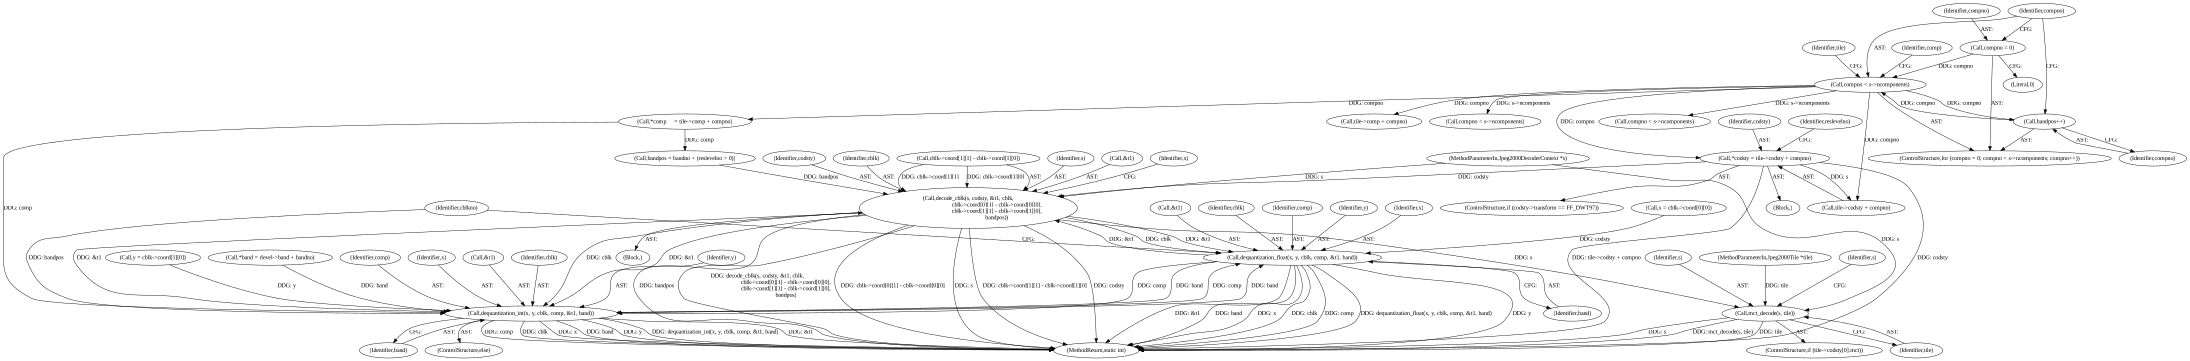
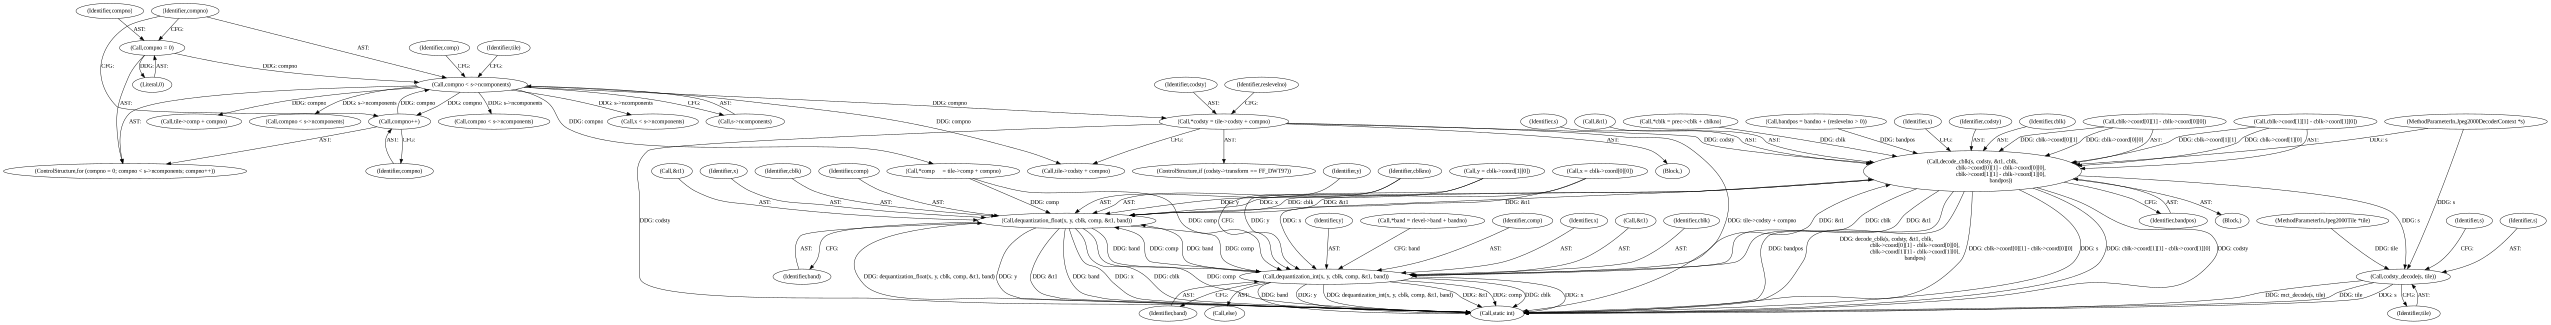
  digraph {
    fontname="Liberation Serif"
    node [fontname="Liberation Serif"]
    edge [fontname="Liberation Serif"]
    n1 [label="(Call,*codsty = tile->codsty + compno)"]
    n2 [label="(Call,decode_cblk(s, codsty, &t1, cblk,\n                                    cblk->coord[0][1] - cblk->coord[0][0],\n                                    cblk->coord[1][1] - cblk->coord[1][0],\n                                    bandpos))"]
-   n3 [label="(MethodReturn,static int)"]
+   n3 [label="(Call,static int)"]
    n4 [label="(Call,tile->codsty + compno)"]
    n5 [label="(Block,)"]
    n6 [label="(ControlStructure,if (codsty->transform == FF_DWT97))"]
    n7 [label="(Call,dequantization_float(x, y, cblk, comp, &t1, band))"]
    n8 [label="(Call,dequantization_int(x, y, cblk, comp, &t1, band))"]
-   n9 [label="(Call,mct_decode(s, tile))"]
+   n9 [label="(Call,codsty_decode(s, tile))"]
+   n10 [label="(Identifier,bandpos)"]
    n11 [label="(Block,)"]
    n12 [label="(Call,compno < s->ncomponents)"]
-   n13 [label="(Call,bandpos++)"]
+   n13 [label="(Call,compno++)"]
+   n14 [label="(Call,x < s->ncomponents)"]
    n15 [label="(ControlStructure,for (compno = 0; compno < s->ncomponents; compno++))"]
    n16 [label="(Call,tile->comp + compno)"]
    n17 [label="(Call,compno < s->ncomponents)"]
+   n18 [label="(Call,s->ncomponents)"]
    n19 [label="(Call,*comp     = tile->comp + compno)"]
    n20 [label="(Call,compno < s->ncomponents)"]
    n21 [label="(Identifier,compno)"]
    n22 [label="(Call,compno = 0)"]
    n23 [label="(Literal,0)"]
    n24 [label="(Identifier,band)"]
    n25 [label="(Identifier,band)"]
-   n26 [label="(ControlStructure,else)"]
-   n27 [label="(ControlStructure,if (tile->codsty[0].mct))"]
+   n26 [label="(Call,else)"]
    n28 [label="(Identifier,tile)"]
    n29 [label="(Identifier,x)"]
    n30 [label="(Identifier,codsty)"]
    n31 [label="(Identifier,cblkno)"]
    n32 [label="(Call,y = cblk->coord[1][0])"]
    n33 [label="(Call,*band = rlevel->band + bandno)"]
    n34 [label="(MethodParameterIn,Jpeg2000DecoderContext *s)"]
    n35 [label="(Identifier,comp)"]
    n36 [label="(Call,x = cblk->coord[0][0])"]
    n37 [label="(Identifier,cblk)"]
+   n38 [label="(Call,cblk->coord[0][1] - cblk->coord[0][0])"]
    n39 [label="(Call,cblk->coord[1][1] - cblk->coord[1][0])"]
    n40 [label="(Call,&t1)"]
    n41 [label="(Identifier,comp)"]
    n42 [label="(Identifier,codsty)"]
    n43 [label="(Identifier,s)"]
    n44 [label="(Identifier,s)"]
    n45 [label="(Identifier,x)"]
    n46 [label="(Identifier,tile)"]
    n47 [label="(Identifier,compno)"]
    n48 [label="(Call,&t1)"]
    n49 [label="(Identifier,s)"]
    n50 [label="(Identifier,compno)"]
    n51 [label="(Identifier,cblk)"]
    n52 [label="(Identifier,comp)"]
    n53 [label="(Call,&t1)"]
    n54 [label="(MethodParameterIn,Jpeg2000Tile *tile)"]
+   n55 [label="(Call,*cblk = prec->cblk + cblkno)"]
    n56 [label="(Call,bandpos = bandno + (reslevelno > 0))"]
    n57 [label="(Identifier,cblk)"]
    n58 [label="(Identifier,reslevelno)"]
    n59 [label="(Identifier,y)"]
    n60 [label="(Identifier,x)"]
    n61 [label="(Identifier,y)"]
    n1 -> n2 [label="DDG: codsty"]
    n1 -> n3 [label="DDG: codsty"]
    n1 -> n3 [label="DDG: tile->codsty + compno"]
-   n1 -> n4 [label="DDG: s"]
+   n1 -> n4 [label="CFG: "]
    n1 -> n5 [label="AST: "]
    n1 -> n6 [label="AST: "]
    n2 -> n3 [label="DDG: bandpos"]
    n2 -> n3 [label="DDG: decode_cblk(s, codsty, &t1, cblk,\n                                    cblk->coord[0][1] - cblk->coord[0][0],\n                                    cblk->coord[1][1] - cblk->coord[1][0],\n                                    bandpos)"]
    n2 -> n3 [label="DDG: cblk->coord[0][1] - cblk->coord[0][0]"]
    n2 -> n3 [label="DDG: s"]
    n2 -> n3 [label="DDG: cblk->coord[1][1] - cblk->coord[1][0]"]
    n2 -> n3 [label="DDG: codsty"]
    n2 -> n7 [label="DDG: cblk"]
    n2 -> n7 [label="DDG: &t1"]
    n2 -> n8 [label="DDG: cblk"]
    n2 -> n8 [label="DDG: &t1"]
    n2 -> n9 [label="DDG: s"]
+   n2 -> n10 [label="CFG: "]
    n2 -> n11 [label="AST: "]
-   n4 -> n1 [label="AST: "]
    n7 -> n2 [label="DDG: &t1"]
    n7 -> n3 [label="DDG: y"]
    n7 -> n3 [label="DDG: &t1"]
    n7 -> n3 [label="DDG: band"]
    n7 -> n3 [label="DDG: x"]
    n7 -> n3 [label="DDG: cblk"]
    n7 -> n3 [label="DDG: comp"]
    n7 -> n3 [label="DDG: dequantization_float(x, y, cblk, comp, &t1, band)"]
    n7 -> n8 [label="DDG: comp"]
    n7 -> n8 [label="DDG: band"]
    n7 -> n24 [label="CFG: "]
    n8 -> n2 [label="DDG: &t1"]
    n8 -> n3 [label="DDG: x"]
    n8 -> n3 [label="DDG: band"]
    n8 -> n3 [label="DDG: y"]
    n8 -> n3 [label="DDG: dequantization_int(x, y, cblk, comp, &t1, band)"]
    n8 -> n3 [label="DDG: &t1"]
    n8 -> n3 [label="DDG: comp"]
    n8 -> n3 [label="DDG: cblk"]
    n8 -> n7 [label="DDG: comp"]
    n8 -> n7 [label="DDG: band"]
    n8 -> n25 [label="CFG: "]
    n8 -> n26 [label="AST: "]
    n9 -> n3 [label="DDG: mct_decode(s, tile)"]
    n9 -> n3 [label="DDG: tile"]
    n9 -> n3 [label="DDG: s"]
-   n9 -> n27 [label="AST: "]
    n9 -> n28 [label="CFG: "]
+   n10 -> n2 [label="AST: "]
    n12 -> n1 [label="DDG: compno"]
    n12 -> n4 [label="DDG: compno"]
    n12 -> n13 [label="DDG: compno"]
+   n12 -> n14 [label="DDG: s->ncomponents"]
    n12 -> n15 [label="AST: "]
    n12 -> n16 [label="DDG: compno"]
    n12 -> n17 [label="DDG: s->ncomponents"]
+   n12 -> n18 [label="CFG: "]
    n12 -> n19 [label="DDG: compno"]
    n12 -> n20 [label="DDG: s->ncomponents"]
    n13 -> n12 [label="DDG: compno"]
    n13 -> n15 [label="AST: "]
    n13 -> n21 [label="CFG: "]
-   n19 -> n56 [label="DDG: comp"]
+   n18 -> n12 [label="AST: "]
+   n19 -> n7 [label="DDG: comp"]
    n19 -> n8 [label="DDG: comp"]
    n21 -> n13 [label="AST: "]
    n22 -> n12 [label="DDG: compno"]
    n22 -> n15 [label="AST: "]
-   n22 -> n23 [label="CFG: "]
+   n22 -> n23 [label="DDG: "]
+   n23 -> n22 [label="AST: "]
    n24 -> n7 [label="AST: "]
    n25 -> n8 [label="AST: "]
    n28 -> n9 [label="AST: "]
    n29 -> n7 [label="AST: "]
    n30 -> n2 [label="AST: "]
-   n31 -> n7 [label="CFG: "]
-   n31 -> n8 [label="DDG: bandpos"]
+   n31 -> n7 [label="AST: "]
+   n31 -> n8 [label="CFG: "]
+   n32 -> n7 [label="DDG: y"]
    n32 -> n8 [label="DDG: y"]
-   n33 -> n8 [label="DDG: band"]
+   n33 -> n8 [label="CFG: band"]
    n34 -> n2 [label="DDG: s"]
    n34 -> n9 [label="DDG: s"]
    n35 -> n8 [label="AST: "]
-   n36 -> n7 [label="DDG: codsty"]
+   n36 -> n7 [label="DDG: x"]
+   n36 -> n8 [label="DDG: x"]
    n37 -> n2 [label="AST: "]
+   n38 -> n2 [label="AST: "]
+   n38 -> n2 [label="DDG: cblk->coord[0][1]"]
+   n38 -> n2 [label="DDG: cblk->coord[0][0]"]
    n39 -> n2 [label="AST: "]
    n39 -> n2 [label="DDG: cblk->coord[1][1]"]
    n39 -> n2 [label="DDG: cblk->coord[1][0]"]
    n40 -> n7 [label="AST: "]
    n41 -> n12 [label="CFG: "]
    n42 -> n1 [label="AST: "]
    n43 -> n9 [label="CFG: "]
    n44 -> n2 [label="AST: "]
    n45 -> n8 [label="AST: "]
    n46 -> n12 [label="CFG: "]
    n47 -> n22 [label="AST: "]
    n48 -> n8 [label="AST: "]
    n49 -> n9 [label="AST: "]
    n50 -> n12 [label="AST: "]
    n50 -> n13 [label="CFG: "]
    n50 -> n22 [label="CFG: "]
    n51 -> n7 [label="AST: "]
    n52 -> n7 [label="AST: "]
    n53 -> n2 [label="AST: "]
    n54 -> n9 [label="DDG: tile"]
+   n55 -> n2 [label="DDG: cblk"]
    n56 -> n2 [label="DDG: bandpos"]
    n57 -> n8 [label="AST: "]
    n58 -> n1 [label="CFG: "]
    n59 -> n7 [label="AST: "]
    n60 -> n2 [label="CFG: "]
    n61 -> n8 [label="AST: "]
  }
